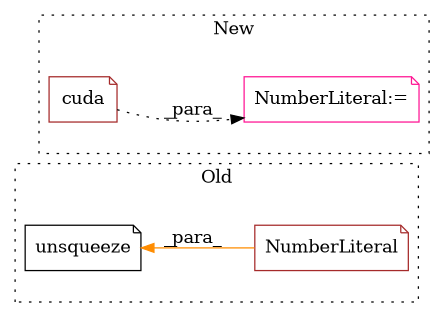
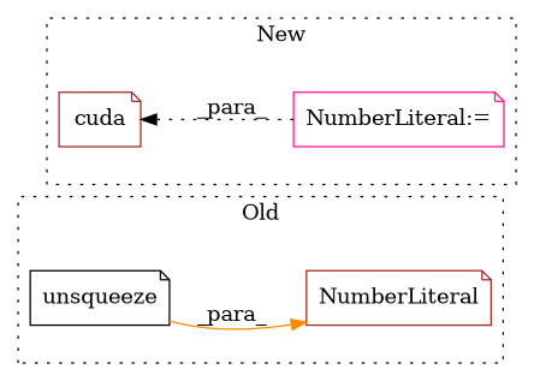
  digraph {
    rankdir=LR
    node [a=32 color=brown l=1 shape=note]
    n1 [color=black l="10,1" label=unsqueeze s="2226,2237"]
    n2 [a=34 label=NumberLiteral s=2236]
    n3 [l=6 label=cuda s=2184]
    n4 [a=7 color=deeppink label="NumberLiteral:=" s=2384]
    subgraph cluster_1 {
      label=Old
      style=dotted
      n1
      n2
    }
    subgraph cluster_2 {
      label=New
      style=dotted
      n3
      n4
    }
-   n2 -> n1 [color=darkorange label=_para_ style=solid]
-   n3 -> n4 [color=black label=_para_ style=dotted]
+   n1 -> n2 [color=darkorange label=_para_ style=solid]
+   n4 -> n3 [color=black label=_para_ style=dotted]
  }
